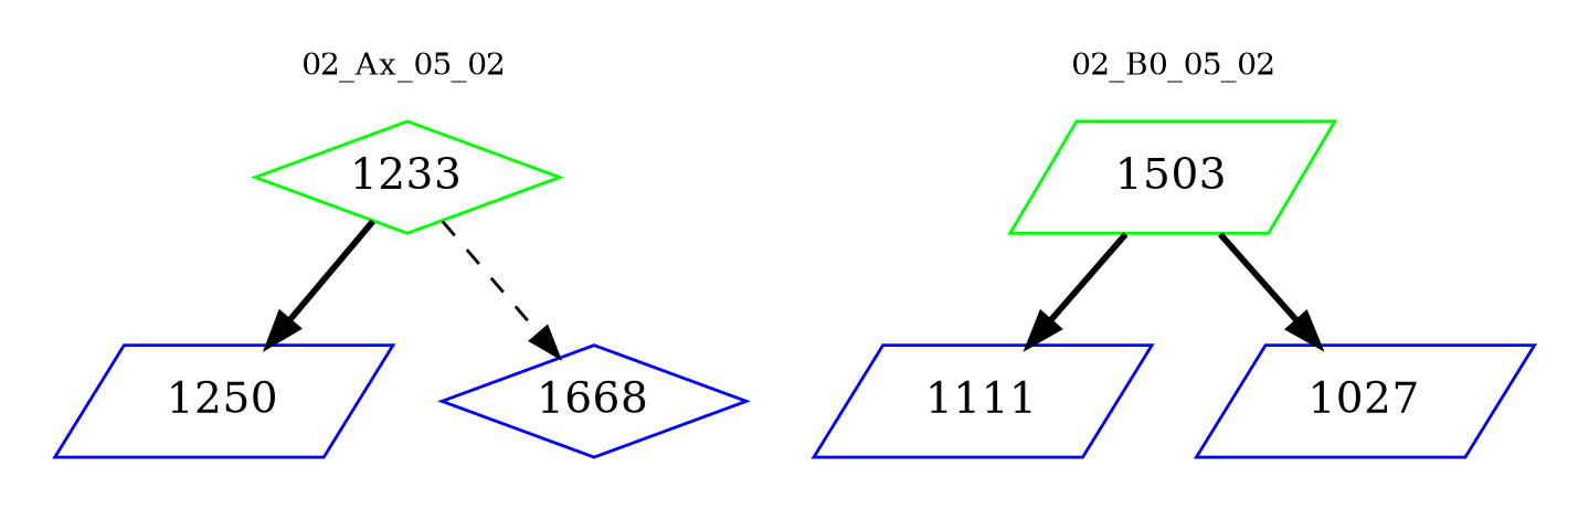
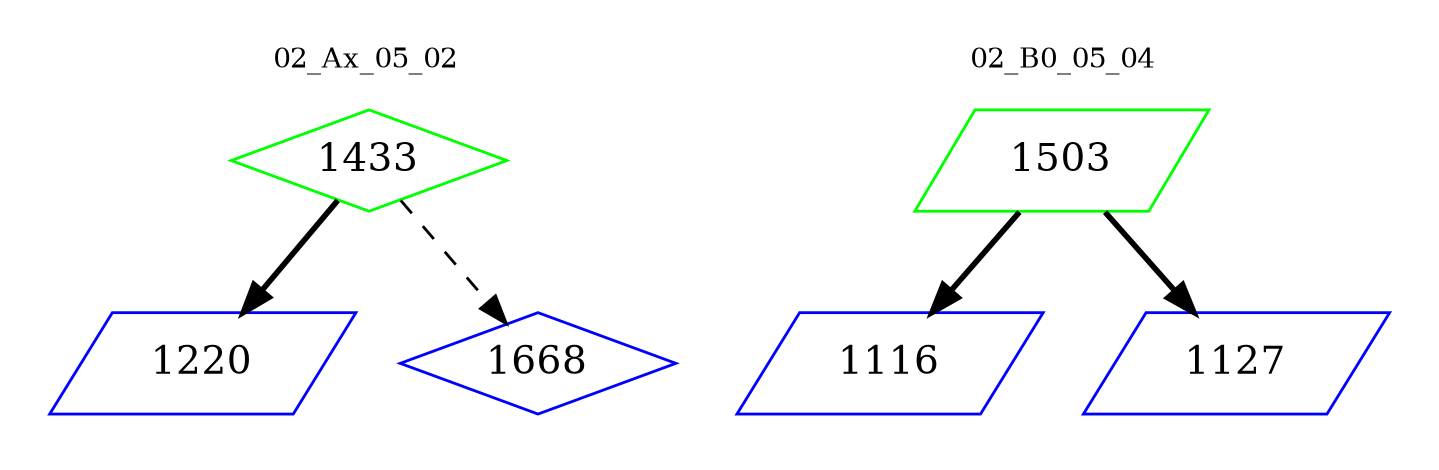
  digraph {
    node [color=blue shape=parallelogram]
    edge [color=black style=bold]
-   n1 [color=green label=1233 shape=diamond]
-   n2 [label=1250]
+   n1 [color=green label=1433 shape=diamond]
+   n2 [label=1220]
    n3 [label=1668 shape=diamond]
    n4 [color=green label=1503]
-   n5 [label=1111]
-   n6 [label=1027]
+   n5 [label=1116]
+   n6 [label=1127]
    subgraph cluster_1 {
      color=white
      fontsize=10
      label="02_Ax_05_02"
      n1
      n2
      n3
    }
    subgraph cluster_2 {
      color=white
      fontsize=10
-     label="02_B0_05_02"
+     label="02_B0_05_04"
      n4
      n5
      n6
    }
    n1 -> n2
    n1 -> n3 [style=dashed]
    n4 -> n5
    n4 -> n6
  }
